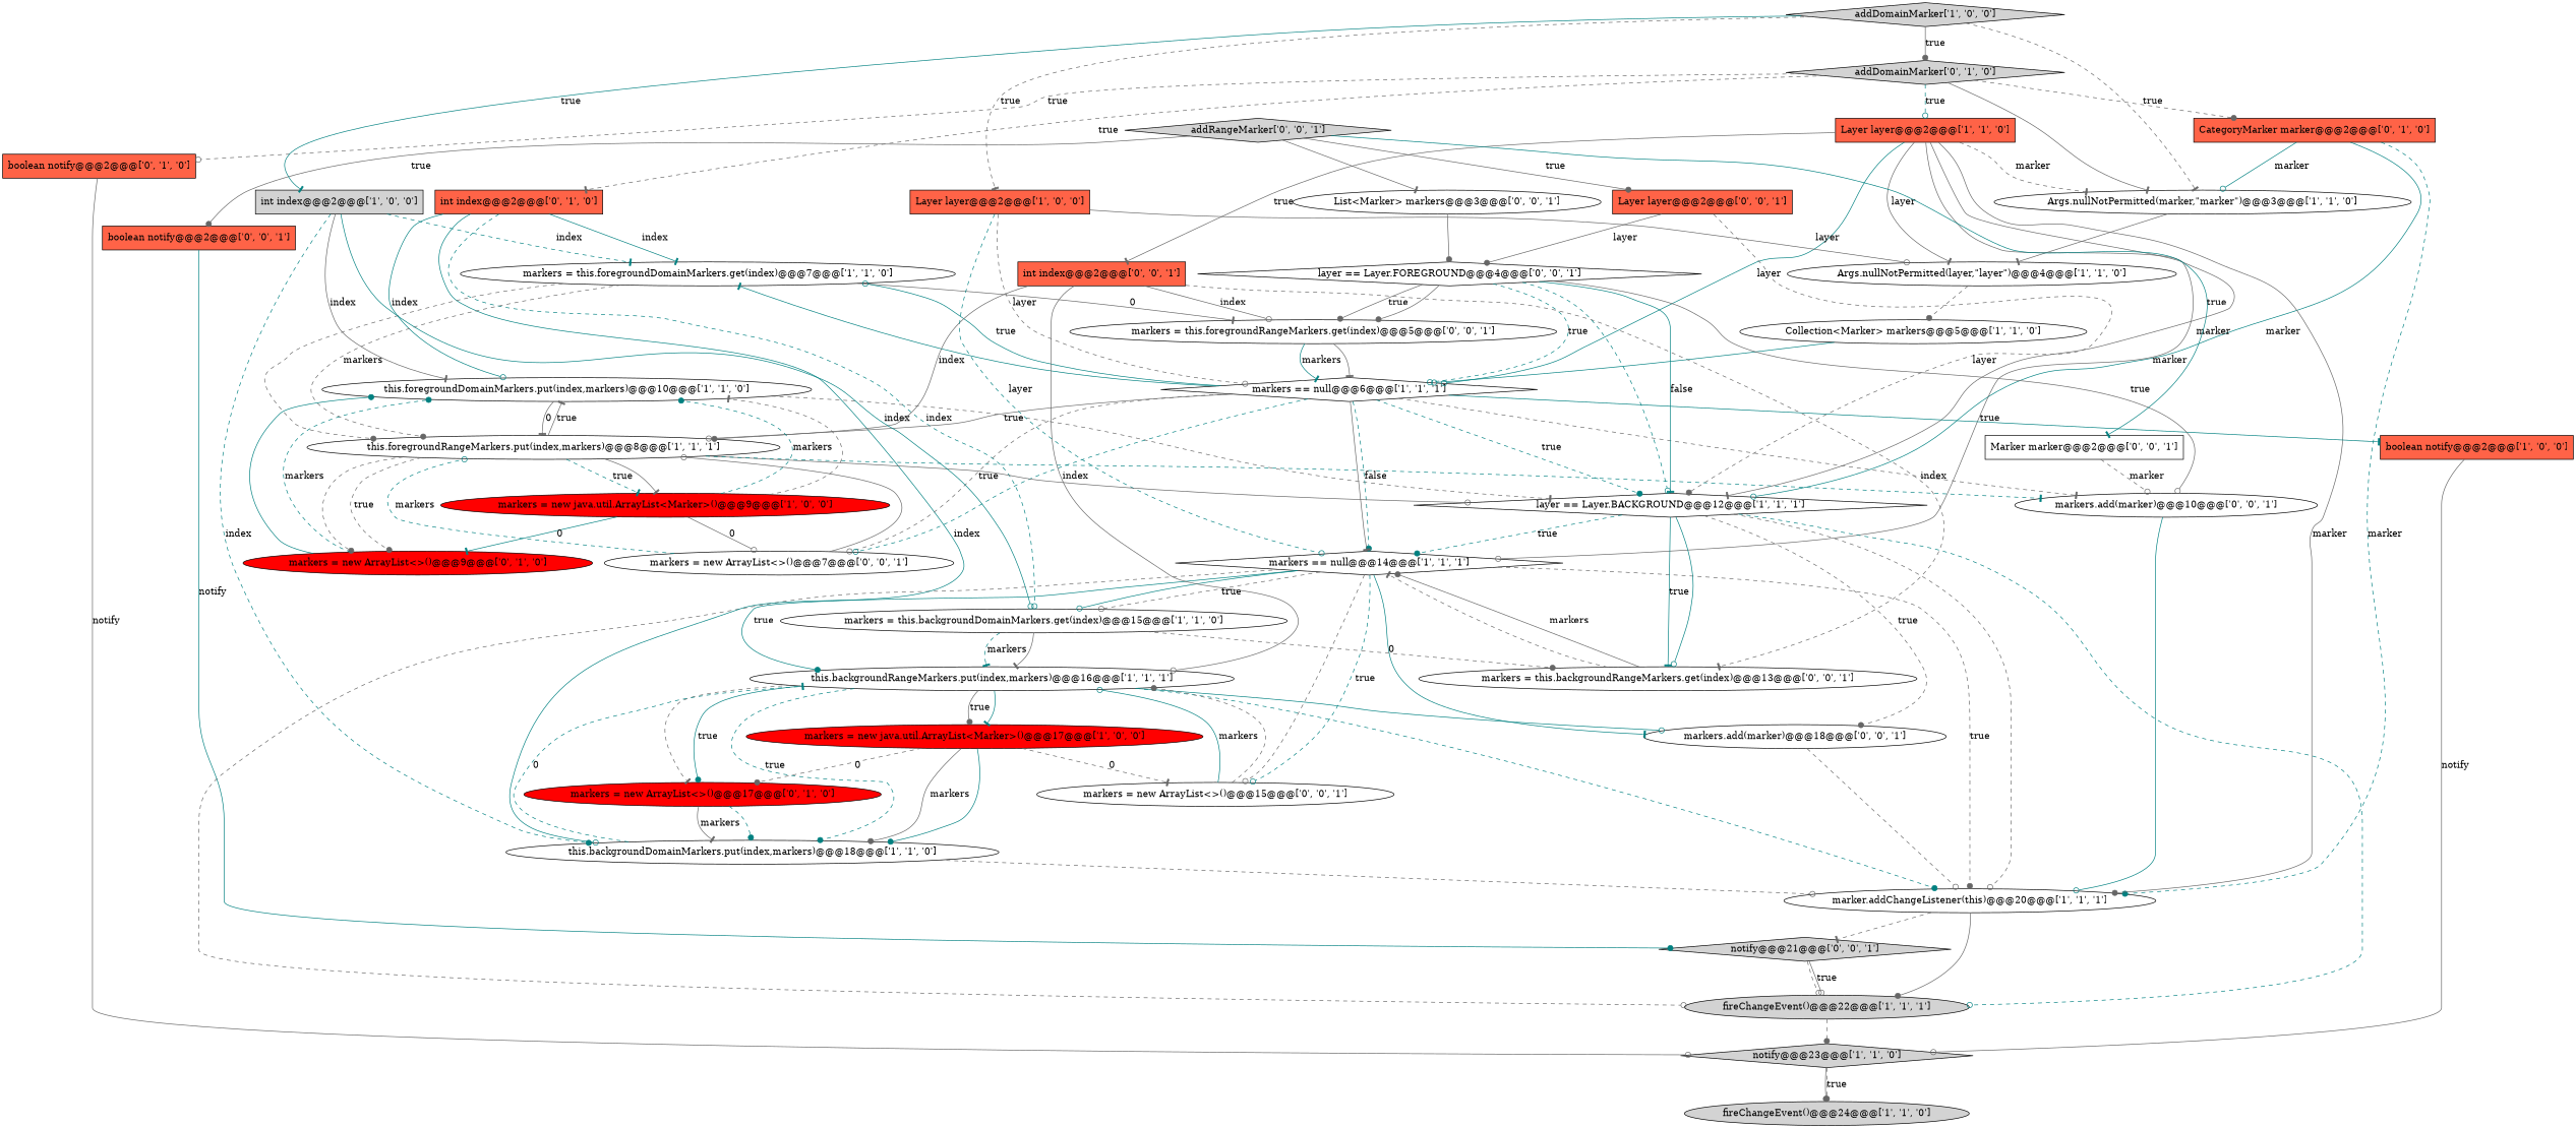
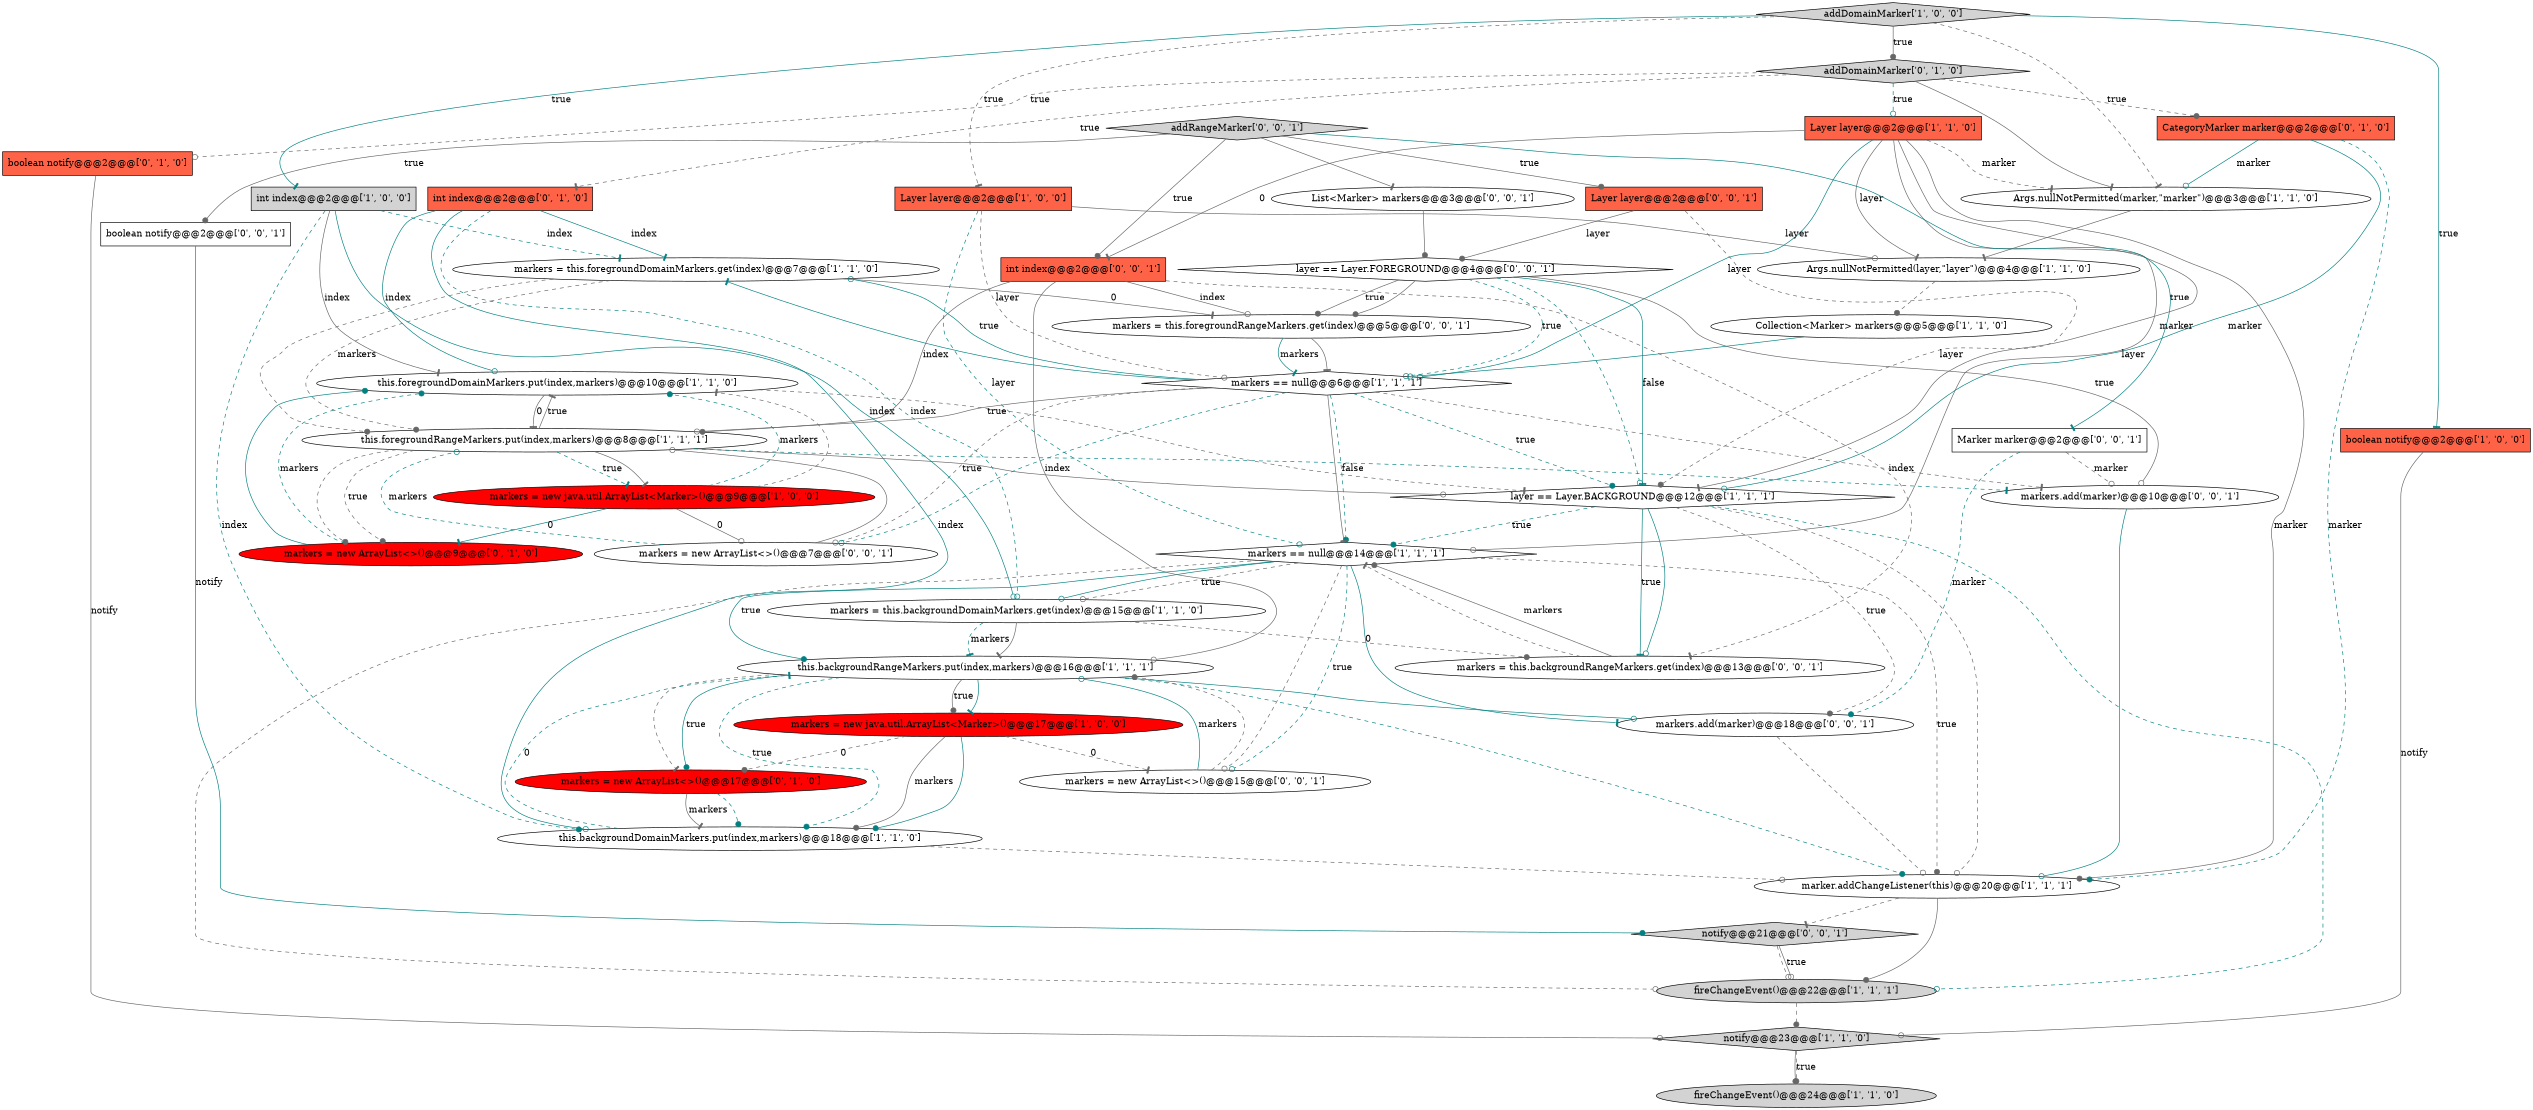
  digraph {
    node [fillcolor=white shape=ellipse style=filled]
    edge [arrowhead=odot color=gray40 style=solid]
    n1 [label="markers == null@@@14@@@['1', '1', '1']" shape=diamond]
    n2 [fillcolor=lightgray label="fireChangeEvent()@@@22@@@['1', '1', '1']"]
    n3 [label="markers = this.backgroundDomainMarkers.get(index)@@@15@@@['1', '1', '0']"]
    n4 [label="marker.addChangeListener(this)@@@20@@@['1', '1', '1']"]
    n5 [label="this.backgroundRangeMarkers.put(index,markers)@@@16@@@['1', '1', '1']"]
    n6 [label="markers.add(marker)@@@18@@@['0', '0', '1']"]
    n7 [label="markers = new ArrayList<>()@@@15@@@['0', '0', '1']"]
    n8 [fillcolor=lightgray label="notify@@@23@@@['1', '1', '0']" shape=diamond]
    n9 [label="markers = this.backgroundRangeMarkers.get(index)@@@13@@@['0', '0', '1']"]
    n10 [fillcolor=lightgray label="notify@@@21@@@['0', '0', '1']" shape=diamond]
    n11 [fillcolor=red label="markers = new java.util.ArrayList<Marker>()@@@17@@@['1', '0', '0']"]
    n12 [label="this.backgroundDomainMarkers.put(index,markers)@@@18@@@['1', '1', '0']"]
    n13 [fillcolor=red label="markers = new ArrayList<>()@@@17@@@['0', '1', '0']"]
    n14 [fillcolor=lightgray label="fireChangeEvent()@@@24@@@['1', '1', '0']"]
    n15 [fillcolor=lightgray label="addDomainMarker['0', '1', '0']" shape=diamond]
    n16 [fillcolor=tomato label="boolean notify@@@2@@@['0', '1', '0']" shape=box]
    n17 [fillcolor=tomato label="int index@@@2@@@['0', '1', '0']" shape=box]
    n18 [label="Args.nullNotPermitted(marker,\"marker\")@@@3@@@['1', '1', '0']"]
    n19 [fillcolor=tomato label="CategoryMarker marker@@@2@@@['0', '1', '0']" shape=box]
    n20 [fillcolor=tomato label="Layer layer@@@2@@@['1', '1', '0']" shape=box]
    n21 [label="this.foregroundDomainMarkers.put(index,markers)@@@10@@@['1', '1', '0']"]
    n22 [label="markers = this.foregroundDomainMarkers.get(index)@@@7@@@['1', '1', '0']"]
    n23 [label="Args.nullNotPermitted(layer,\"layer\")@@@4@@@['1', '1', '0']"]
    n24 [label="layer == Layer.BACKGROUND@@@12@@@['1', '1', '1']" shape=diamond]
    n25 [label="markers == null@@@6@@@['1', '1', '1']" shape=diamond]
    n26 [fillcolor=tomato label="int index@@@2@@@['0', '0', '1']" shape=box]
    n27 [label="Collection<Marker> markers@@@5@@@['1', '1', '0']"]
    n28 [fillcolor=tomato label="Layer layer@@@2@@@['1', '0', '0']" shape=box]
    n29 [label="markers.add(marker)@@@10@@@['0', '0', '1']"]
    n30 [label="this.foregroundRangeMarkers.put(index,markers)@@@8@@@['1', '1', '1']"]
    n31 [label="markers = new ArrayList<>()@@@7@@@['0', '0', '1']"]
    n32 [label="List<Marker> markers@@@3@@@['0', '0', '1']"]
    n33 [label="layer == Layer.FOREGROUND@@@4@@@['0', '0', '1']" shape=diamond]
    n34 [label="markers = this.foregroundRangeMarkers.get(index)@@@5@@@['0', '0', '1']"]
    n35 [fillcolor=red label="markers = new ArrayList<>()@@@9@@@['0', '1', '0']"]
    n36 [fillcolor=lightgray label="addRangeMarker['0', '0', '1']" shape=diamond]
    n37 [fillcolor=tomato label="Layer layer@@@2@@@['0', '0', '1']" shape=box]
    n38 [label="Marker marker@@@2@@@['0', '0', '1']" shape=box]
-   n39 [fillcolor=tomato label="boolean notify@@@2@@@['0', '0', '1']" shape=box]
+   n39 [label="boolean notify@@@2@@@['0', '0', '1']" shape=box]
    n40 [fillcolor=red label="markers = new java.util.ArrayList<Marker>()@@@9@@@['1', '0', '0']"]
    n41 [fillcolor=tomato label="boolean notify@@@2@@@['1', '0', '0']" shape=box]
    n42 [fillcolor=lightgray label="addDomainMarker['1', '0', '0']" shape=diamond]
    n43 [fillcolor=lightgray label="int index@@@2@@@['1', '0', '0']" shape=box]
    n1 -> n2 [style=dashed]
    n1 -> n3 [label=true style=dashed]
    n1 -> n3 [color=teal]
    n1 -> n4 [arrowhead=dot label=true style=dashed]
    n1 -> n5 [arrowhead=dot color=teal label=true]
    n1 -> n6 [arrowhead=tee color=teal]
    n1 -> n7 [style=dashed]
    n1 -> n7 [color=teal label=true style=dashed]
    n2 -> n8 [arrowhead=dot style=dashed]
    n3 -> n5 [arrowhead=tee color=teal label=markers style=dashed]
    n3 -> n5 [arrowhead=tee]
    n3 -> n9 [arrowhead=dot label=0 style=dashed]
    n4 -> n2 [arrowhead=dot]
    n4 -> n10 [arrowhead=tee style=dashed]
    n5 -> n4 [arrowhead=dot color=teal style=dashed]
    n5 -> n6 [color=teal]
    n5 -> n11 [arrowhead=tee color=teal]
    n5 -> n11 [arrowhead=dot label=true]
    n5 -> n12 [arrowhead=dot color=teal label=true style=dashed]
    n5 -> n13 [arrowhead=tee style=dashed]
    n5 -> n13 [arrowhead=dot color=teal label=true]
    n6 -> n4 [style=dashed]
    n7 -> n5 [color=teal label=markers]
    n7 -> n5 [arrowhead=dot style=dashed]
    n8 -> n14 [arrowhead=dot]
    n8 -> n14 [arrowhead=dot label=true style=dashed]
    n9 -> n1 [arrowhead=tee style=dashed]
    n9 -> n1 [arrowhead=dot label=markers]
    n10 -> n2 [label=true]
    n10 -> n2 [style=dashed]
    n11 -> n7 [arrowhead=tee label=0 style=dashed]
    n11 -> n12 [arrowhead=dot color=teal]
    n11 -> n12 [arrowhead=dot label=markers]
    n11 -> n13 [arrowhead=dot label=0 style=dashed]
    n12 -> n4 [style=dashed]
    n12 -> n5 [arrowhead=tee color=teal label=0 style=dashed]
    n13 -> n12 [arrowhead=dot color=teal style=dashed]
    n13 -> n12 [arrowhead=tee label=markers]
    n15 -> n16 [label=true style=dashed]
    n15 -> n17 [arrowhead=tee label=true style=dashed]
    n15 -> n18 [arrowhead=tee]
    n15 -> n19 [arrowhead=dot label=true style=dashed]
    n15 -> n20 [color=teal label=true style=dashed]
    n16 -> n8 [label=notify]
    n17 -> n3 [color=teal label=index style=dashed]
    n17 -> n12 [color=teal label=index]
    n17 -> n21 [color=teal label=index]
    n17 -> n22 [arrowhead=tee color=teal label=index]
    n18 -> n23 [arrowhead=tee]
    n19 -> n4 [arrowhead=dot color=teal label=marker style=dashed]
    n19 -> n18 [color=teal label=marker]
    n19 -> n24 [color=teal label=marker]
-   n20 -> n1 [label=marker]
+   n20 -> n1 [label=layer]
    n20 -> n4 [arrowhead=dot label=marker]
    n20 -> n18 [arrowhead=tee label=marker style=dashed]
    n20 -> n23 [arrowhead=tee label=layer]
    n20 -> n24 [arrowhead=tee label=marker]
    n20 -> n25 [color=teal label=layer]
-   n20 -> n26 [arrowhead=tee label=true]
+   n20 -> n26 [arrowhead=tee label=0]
    n21 -> n24 [arrowhead=tee style=dashed]
    n21 -> n30 [arrowhead=tee label=0]
    n22 -> n30 [arrowhead=dot style=dashed]
    n22 -> n30 [arrowhead=dot label=markers style=dashed]
    n22 -> n34 [arrowhead=tee label=0]
    n23 -> n27 [arrowhead=dot style=dashed]
    n24 -> n1 [arrowhead=dot color=teal label=true style=dashed]
    n24 -> n2 [color=teal style=dashed]
    n24 -> n4 [style=dashed]
    n24 -> n6 [arrowhead=dot label=true style=dashed]
    n24 -> n9 [arrowhead=tee color=teal label=true]
    n24 -> n9 [color=teal]
    n25 -> n1 [arrowhead=dot color=teal label=false style=dashed]
    n25 -> n1 [arrowhead=tee]
    n25 -> n22 [color=teal label=true]
    n25 -> n22 [arrowhead=tee color=teal]
    n25 -> n24 [arrowhead=dot color=teal label=true style=dashed]
    n25 -> n29 [arrowhead=tee style=dashed]
    n25 -> n30 [label=true]
    n25 -> n31 [label=true style=dashed]
    n25 -> n31 [color=teal style=dashed]
    n26 -> n5 [label=index]
    n26 -> n9 [arrowhead=tee label=index style=dashed]
    n26 -> n30 [arrowhead=dot label=index]
    n26 -> n34 [label=index]
    n27 -> n25 [color=teal]
    n28 -> n1 [color=teal label=layer style=dashed]
    n28 -> n23 [label=layer]
    n28 -> n25 [label=layer style=dashed]
    n29 -> n4 [color=teal]
    n30 -> n21 [arrowhead=tee label=true]
    n30 -> n24
    n30 -> n29 [arrowhead=tee color=teal style=dashed]
    n30 -> n35 [arrowhead=dot style=dashed]
    n30 -> n35 [arrowhead=dot label=true style=dashed]
    n30 -> n40 [arrowhead=tee color=teal label=true style=dashed]
    n30 -> n40 [arrowhead=tee]
    n31 -> n30
    n31 -> n30 [color=teal label=markers style=dashed]
    n32 -> n33 [arrowhead=dot]
    n33 -> n24 [arrowhead=tee color=teal label=false]
    n33 -> n24 [color=teal style=dashed]
    n33 -> n25 [color=teal label=true style=dashed]
    n33 -> n29 [label=true]
    n33 -> n34 [arrowhead=dot label=true]
    n33 -> n34 [arrowhead=dot]
    n34 -> n25 [arrowhead=tee]
    n34 -> n25 [arrowhead=tee color=teal label=markers]
    n35 -> n21 [arrowhead=dot color=teal]
    n35 -> n21 [arrowhead=dot color=teal label=markers style=dashed]
+   n36 -> n26 [arrowhead=dot label=true]
    n36 -> n32 [arrowhead=tee]
    n36 -> n37 [arrowhead=dot label=true]
    n36 -> n38 [arrowhead=tee color=teal label=true]
    n36 -> n39 [arrowhead=dot label=true]
    n37 -> n24 [arrowhead=dot label=layer style=dashed]
    n37 -> n33 [arrowhead=dot label=layer]
+   n38 -> n6 [arrowhead=dot color=teal label=marker style=dashed]
    n38 -> n29 [label=marker style=dashed]
    n39 -> n10 [arrowhead=dot color=teal label=notify]
    n40 -> n21 [arrowhead=dot color=teal label=markers style=dashed]
    n40 -> n21 [arrowhead=tee style=dashed]
    n40 -> n31 [label=0]
    n40 -> n35 [arrowhead=tee color=teal label=0]
    n41 -> n8 [label=notify]
    n42 -> n15 [arrowhead=dot label=true]
    n42 -> n18 [arrowhead=tee style=dashed]
    n42 -> n28 [arrowhead=tee label=true style=dashed]
-   n25 -> n41 [arrowhead=tee color=teal label=true]
+   n42 -> n41 [arrowhead=tee color=teal label=true]
    n42 -> n43 [arrowhead=tee color=teal label=true]
    n43 -> n3 [color=teal label=index]
    n43 -> n12 [arrowhead=dot color=teal label=index style=dashed]
    n43 -> n21 [arrowhead=tee label=index]
    n43 -> n22 [arrowhead=tee color=teal label=index style=dashed]
  }
